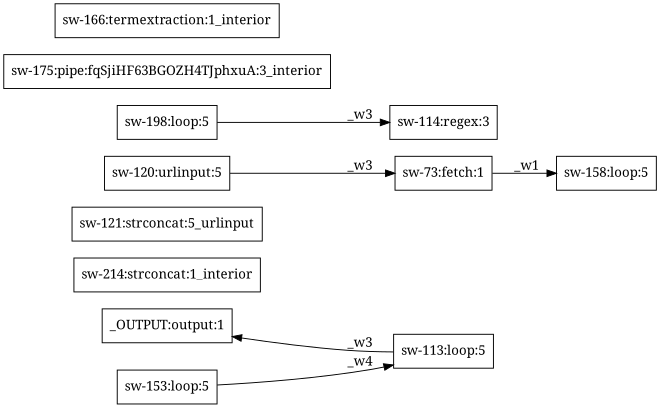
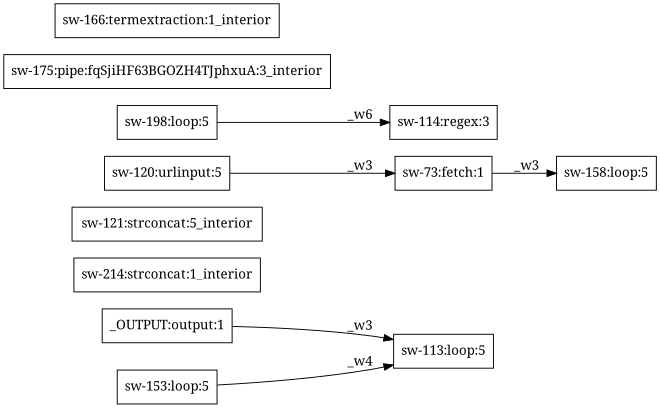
  digraph {
    fontname="Noto Serif"
    rankdir=LR
    node [fontname="Noto Serif" shape=box]
    edge [fontname="Noto Serif"]
    n1 [label="_OUTPUT:output:1"]
    n2 [label="sw-214:strconcat:1_interior"]
-   n3 [label="sw-121:strconcat:5_urlinput"]
+   n3 [label="sw-121:strconcat:5_interior"]
    n4 [label="sw-158:loop:5"]
    n5 [label="sw-198:loop:5"]
    n6 [label="sw-114:regex:3"]
    n7 [label="sw-113:loop:5"]
    n8 [label="sw-73:fetch:1"]
    n9 [label="sw-175:pipe:fqSjiHF63BGOZH4TJphxuA:3_interior"]
    n10 [label="sw-120:urlinput:5"]
    n11 [label="sw-153:loop:5"]
    n12 [label="sw-166:termextraction:1_interior"]
-   n5 -> n6 [label=_w3]
-   n7 -> n1 [label=_w3]
-   n8 -> n4 [label=_w1]
+   n5 -> n6 [label=_w6]
+   n1 -> n7 [label=_w3]
+   n8 -> n4 [label=_w3]
    n10 -> n8 [label=_w3]
    n11 -> n7 [label=_w4]
  }
